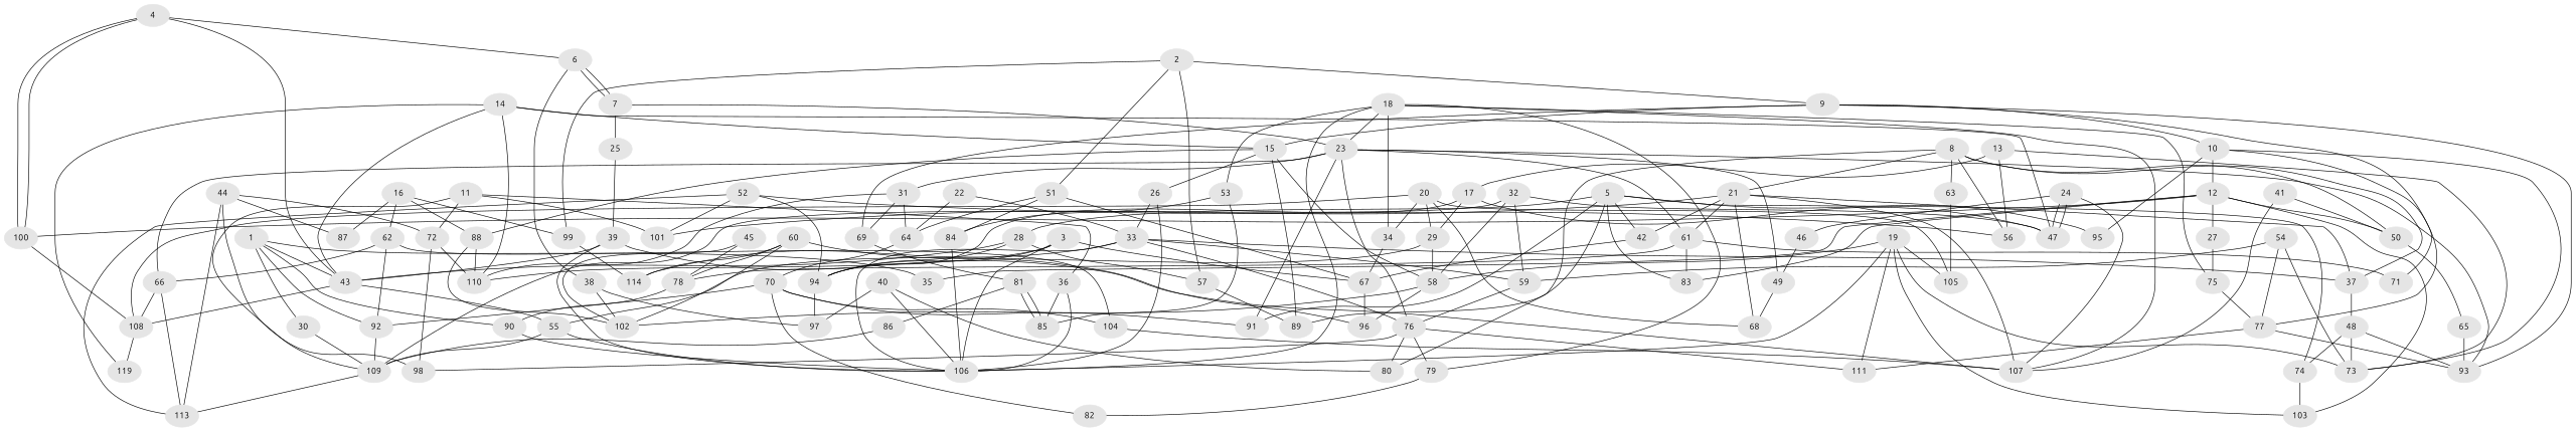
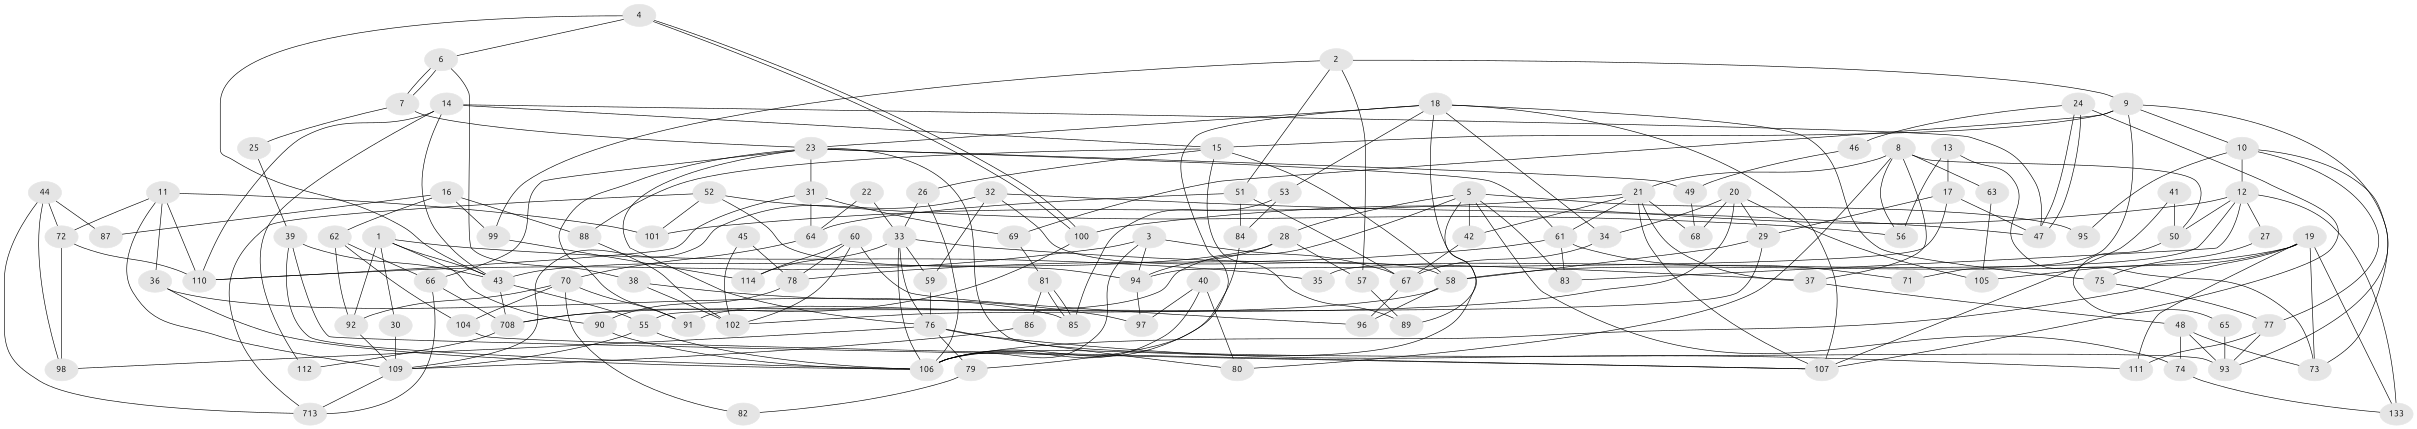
  graph {
    fontname=Ubuntu
    node [color=gray90 fontname=Ubuntu style=filled]
    edge [fontname=Ubuntu]
    1
    30
    35
    43
    90
    92
    109
-   108
+   108 [label=708]
    55
    106
    2
    9
    51
    57
    99
    10
    15
    69
    71
    93
    67
    64
    84
    89
    114
    3
    94
    110
    96
    97
    4
    6
    100
    7
    38
    5
    28
    42
    74
    83
    91
    95
-   103
+   103 [label=133]
    23
    25
    102
    61
    31
    49
    66
    76
    39
    8
    21
    37
    50
    56
    63
    80
    101
    107
    68
    48
    65
    105
    12
    73
    77
    26
    58
    88
    81
    27
    111
    11
    36
    72
    85
    98
-   113
+   113 [label=713]
    75
    13
    17
    47
    29
    14
-   112 [label=119]
+   112
    33
    16
    62
    87
    104
    18
    34
    53
    79
    82
    19
    20
    78
    22
    59
    70
    24
    46
    32
    40
    41
    44
    45
    86
    52
-   54
    60
    1 -- 30
    1 -- 35
    1 -- 43
    1 -- 90
    1 -- 92
    30 -- 109
    43 -- 108
    43 -- 55
    90 -- 106
    92 -- 109
    109 -- 113
    108 -- 112
    55 -- 109
    55 -- 106
    2 -- 9
    2 -- 51
    2 -- 57
    2 -- 99
    9 -- 10
    9 -- 15
    9 -- 69
    9 -- 71
    9 -- 93
    51 -- 67
    51 -- 64
    51 -- 84
    57 -- 89
    99 -- 114
    10 -- 95
    10 -- 12
    10 -- 73
    10 -- 77
    15 -- 89
    15 -- 26
    15 -- 58
    15 -- 88
    69 -- 81
    67 -- 96
    64 -- 70
    84 -- 106
    3 -- 106
    3 -- 67
    3 -- 94
    3 -- 110
    94 -- 97
    4 -- 43
    4 -- 6
    4 -- 100
    4 -- 100
    6 -- 7
    6 -- 7
    6 -- 38
    100 -- 108
    7 -- 23
    7 -- 25
    38 -- 97
    38 -- 102
    5 -- 89
    5 -- 28
    5 -- 42
    5 -- 74
    5 -- 83
    5 -- 91
    5 -- 95
    28 -- 43
    28 -- 57
    28 -- 94
    42 -- 67
    74 -- 103
    23 -- 93
    23 -- 91
    23 -- 61
    23 -- 31
    23 -- 49
    23 -- 66
    23 -- 76
    25 -- 39
    61 -- 71
    61 -- 83
    61 -- 78
    31 -- 69
    31 -- 64
    31 -- 110
    49 -- 68
    66 -- 108
    66 -- 113
    76 -- 80
    76 -- 111
    76 -- 98
    76 -- 79
    39 -- 43
    39 -- 106
    39 -- 107
    8 -- 21
    8 -- 37
    8 -- 50
    8 -- 56
    8 -- 63
    8 -- 80
    21 -- 42
    21 -- 61
    21 -- 37
    21 -- 101
    21 -- 107
    21 -- 68
    37 -- 48
    50 -- 65
    63 -- 105
    48 -- 93
    48 -- 74
    48 -- 73
    65 -- 93
    12 -- 35
    12 -- 100
    12 -- 83
    12 -- 103
    12 -- 50
    12 -- 27
    77 -- 93
    77 -- 111
    26 -- 106
    26 -- 33
    58 -- 96
    58 -- 102
-   88 -- 110
+   11 -- 110
    88 -- 102
    81 -- 85
    81 -- 85
    81 -- 86
    27 -- 75
    11 -- 109
    11 -- 101
    11 -- 36
    11 -- 72
    36 -- 106
    36 -- 85
    72 -- 110
    72 -- 98
    75 -- 77
    13 -- 56
    13 -- 73
    13 -- 17
    17 -- 94
    17 -- 47
    17 -- 29
    29 -- 55
    29 -- 58
    14 -- 43
    14 -- 15
    14 -- 110
    14 -- 47
    14 -- 112
    33 -- 106
    33 -- 114
    33 -- 76
    33 -- 37
    33 -- 59
    16 -- 99
    16 -- 88
    16 -- 62
    16 -- 87
    62 -- 92
    62 -- 66
    62 -- 104
    104 -- 107
    18 -- 106
    18 -- 23
    18 -- 107
    18 -- 75
    18 -- 34
    18 -- 53
    18 -- 79
    34 -- 67
    53 -- 84
    53 -- 85
    79 -- 82
    19 -- 106
    19 -- 103
    19 -- 105
    19 -- 73
    19 -- 58
    19 -- 111
    20 -- 108
    20 -- 68
    20 -- 105
    20 -- 29
    20 -- 34
    78 -- 90
    22 -- 64
    22 -- 33
    59 -- 76
    70 -- 92
    70 -- 91
    70 -- 104
    70 -- 82
    24 -- 107
    24 -- 47
    24 -- 47
    24 -- 46
    46 -- 49
    32 -- 109
    32 -- 58
    32 -- 47
    32 -- 59
    40 -- 106
    40 -- 97
    40 -- 80
    41 -- 50
    41 -- 107
    44 -- 72
    44 -- 98
    44 -- 113
    44 -- 87
    45 -- 102
    45 -- 78
    86 -- 109
    52 -- 94
    52 -- 56
    52 -- 101
    52 -- 113
-   54 -- 73
-   54 -- 77
-   54 -- 59
    60 -- 114
    60 -- 96
    60 -- 102
    60 -- 78
  }
